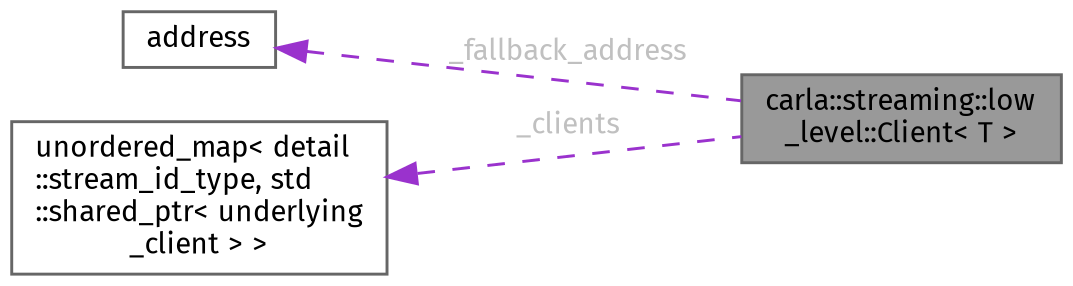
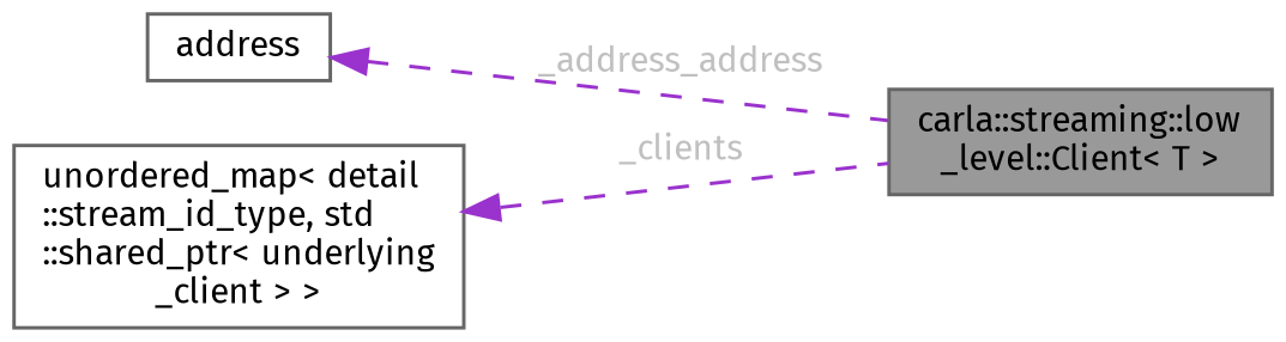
  digraph {
    rankdir=LR
    fontname="Fira Sans"
    node [color=gray40 fillcolor=white fontname="Fira Sans" fontsize=10 shape=box style=filled]
    edge [color=darkorchid3 dir=back fontcolor=grey fontname="Fira Sans" fontsize=10 labelfontname=Helvetica labelfontsize=10 style=dashed]
    n1 [fillcolor=grey60 fontcolor=black height=0.2 label="carla::streaming::low\l_level::Client\< T \>" width=0.4]
    n2 [height=0.2 label=address width=0.4]
    n3 [height=0.2 label="unordered_map\< detail\l::stream_id_type, std\l::shared_ptr\< underlying\l_client \> \>" width=0.4]
-   n2 -> n1 [label=" _fallback_address"]
+   n2 -> n1 [label=" _address_address"]
    n3 -> n1 [label=" _clients"]
  }
